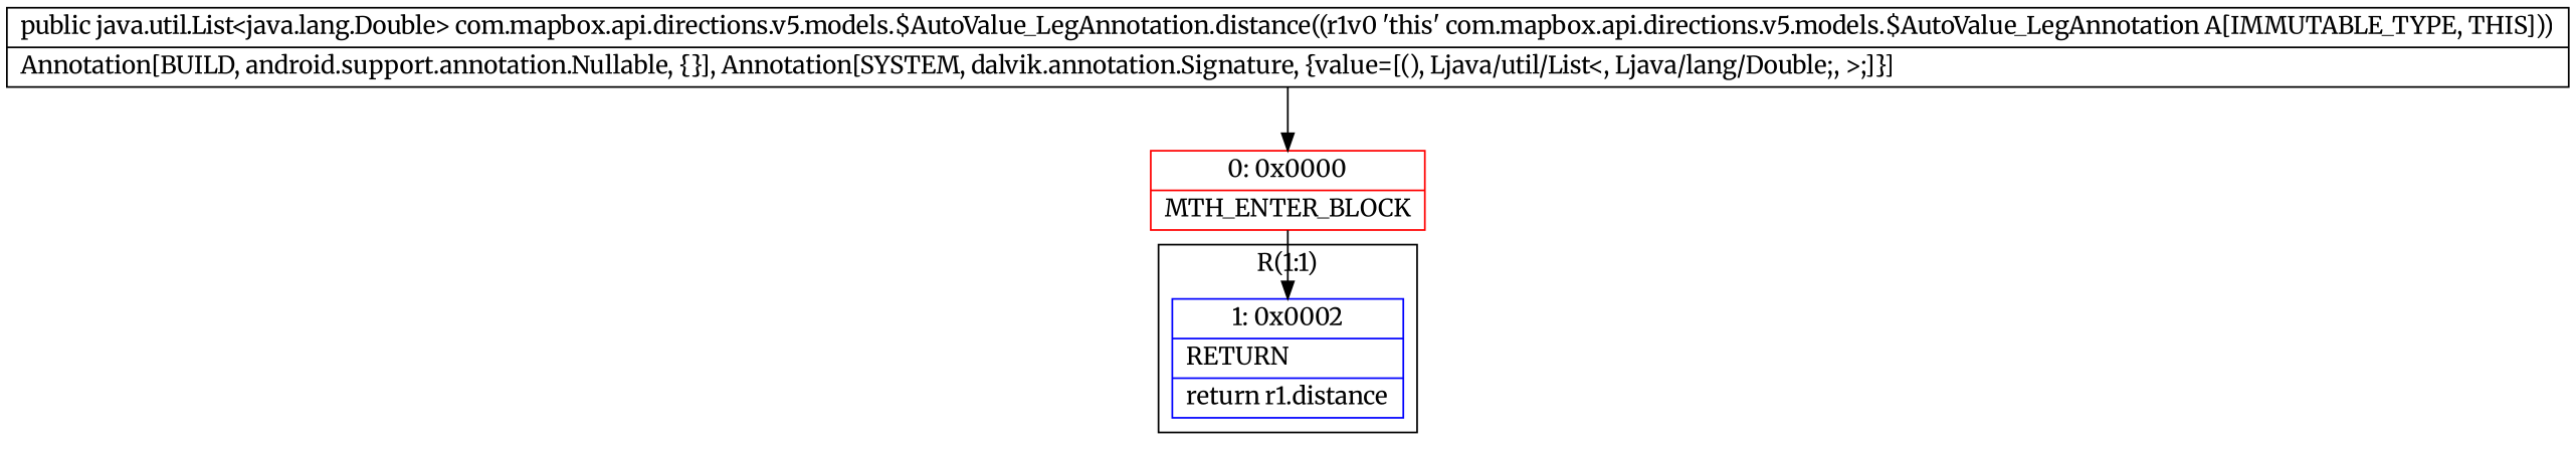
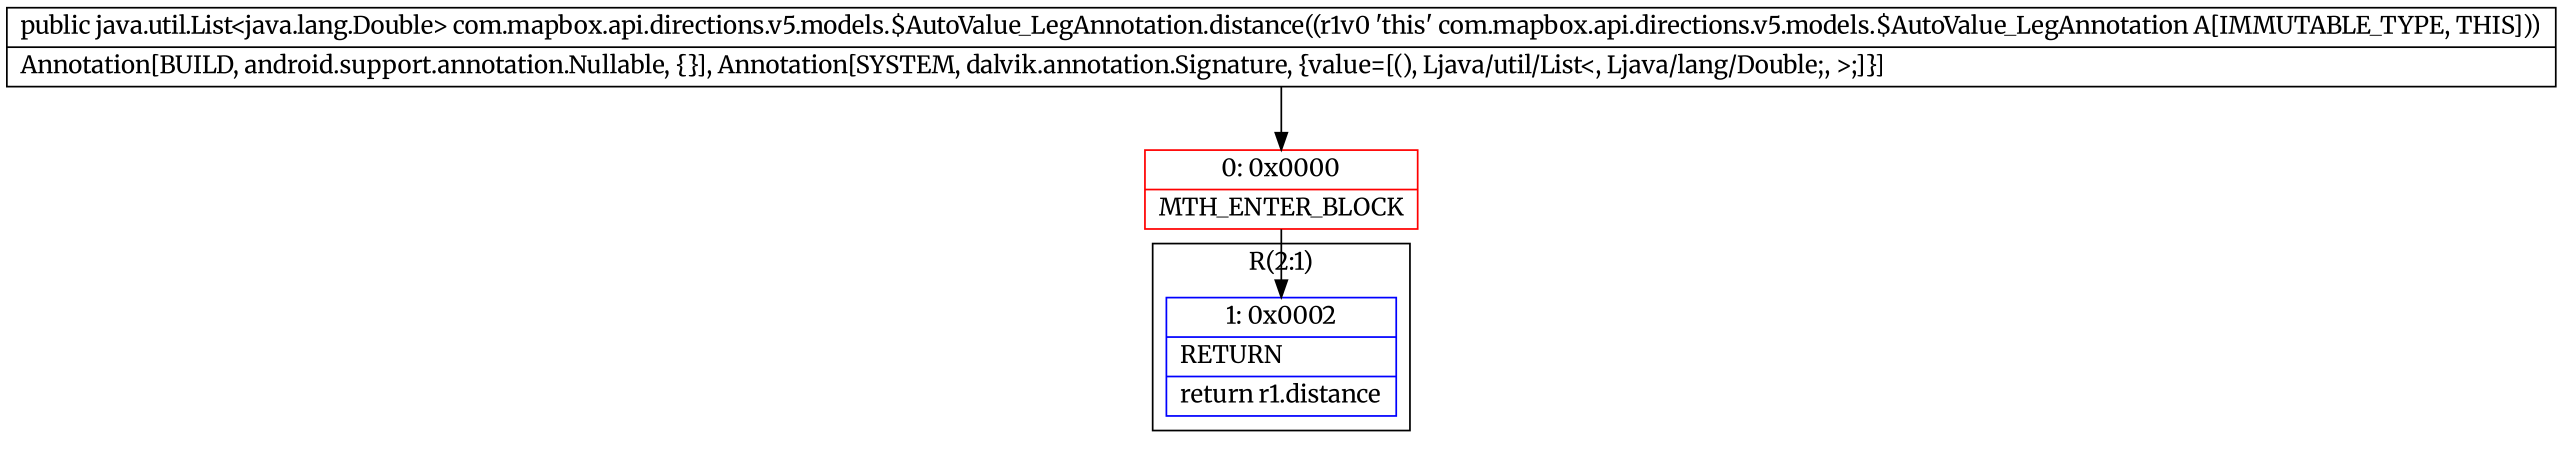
  digraph {
    fontname=Merriweather
    node [shape=record fontname=Merriweather]
    edge [fontname=Merriweather]
    n1 [color=blue label="{1\:\ 0x0002|RETURN\l|return r1.distance\l}"]
    n2 [color=red label="{0\:\ 0x0000|MTH_ENTER_BLOCK\l}"]
    n3 [label="{public java.util.List\<java.lang.Double\> com.mapbox.api.directions.v5.models.$AutoValue_LegAnnotation.distance((r1v0 'this' com.mapbox.api.directions.v5.models.$AutoValue_LegAnnotation A[IMMUTABLE_TYPE, THIS]))  | Annotation[BUILD, android.support.annotation.Nullable, \{\}], Annotation[SYSTEM, dalvik.annotation.Signature, \{value=[(), Ljava\/util\/List\<, Ljava\/lang\/Double;, \>;]\}]\l}"]
    subgraph cluster_1 {
-     label="R(1:1)"
+     label="R(2:1)"
      n1
    }
    n2 -> n1
    n3 -> n2
  }
